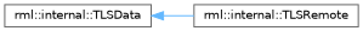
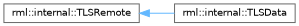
  digraph {
    rankdir=LR
    node [color=grey40 fillcolor=white fontname=Helvetica fontsize=10 shape=box style=filled]
    n1 [height=0.2 label="rml::internal::TLSRemote" width=0.4]
    n2 [height=0.2 label="rml::internal::TLSData" width=0.4]
-   n2 -> n1 [color=steelblue1 dir=back fontname=Helvetica fontsize=10 labelfontname=Helvetica labelfontsize=10 style=solid]
+   n1 -> n2 [color=steelblue1 dir=back fontname=Helvetica fontsize=10 labelfontname=Helvetica labelfontsize=10 style=solid]
  }
